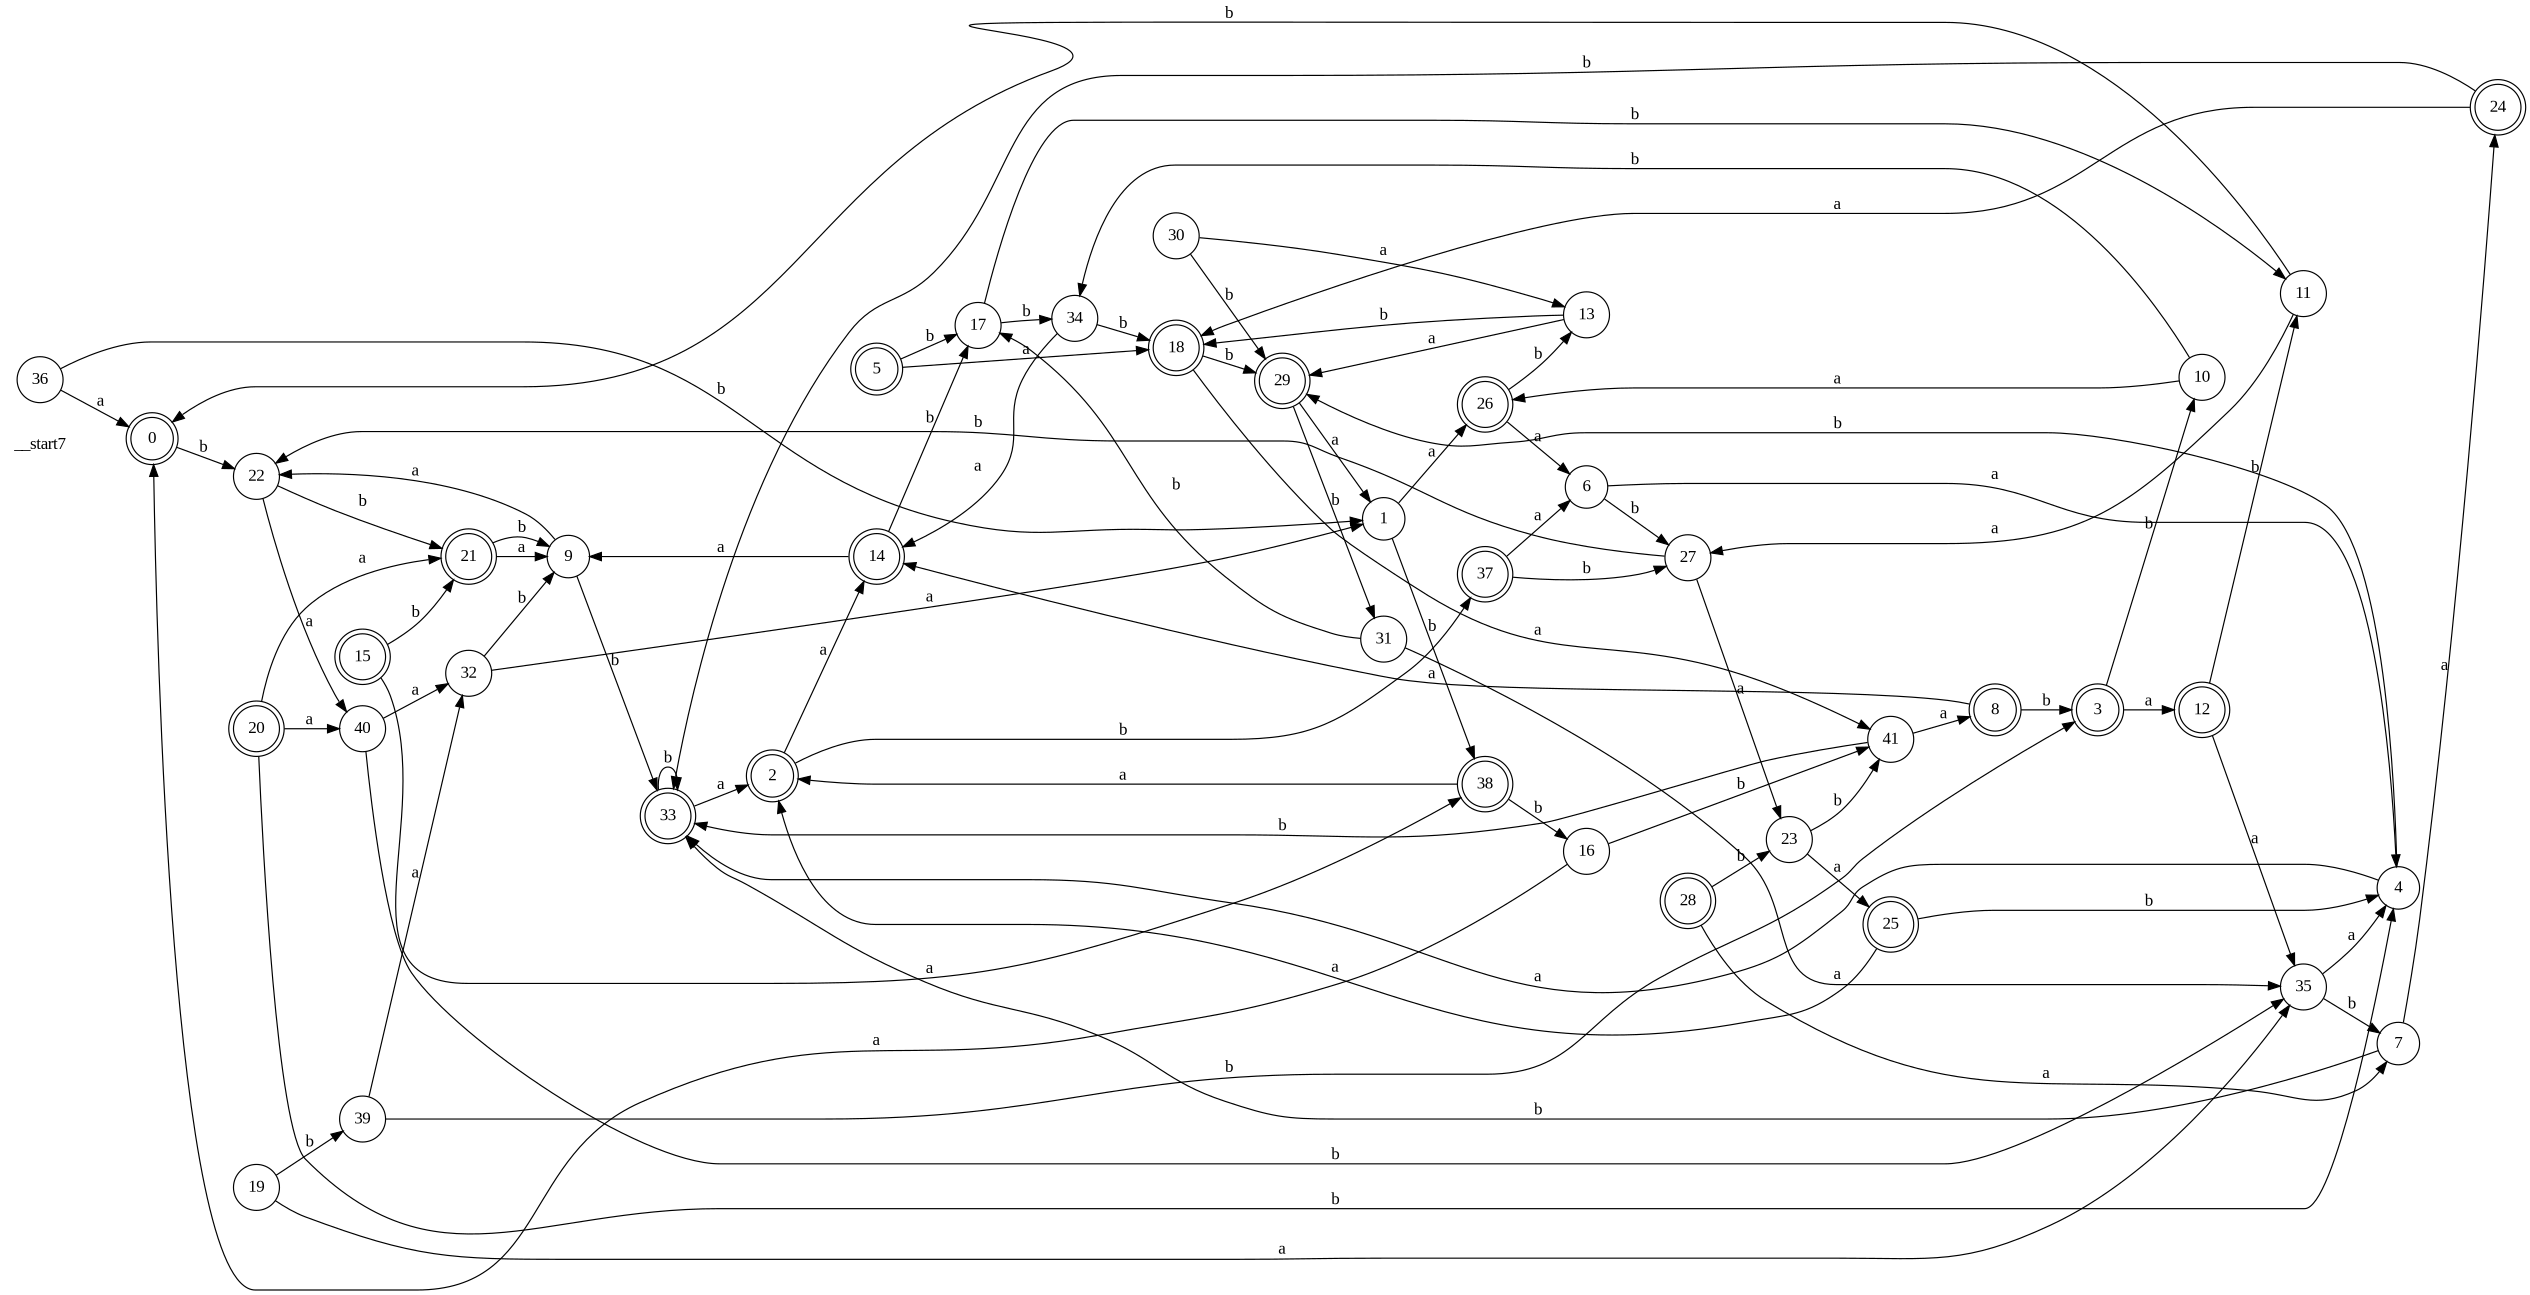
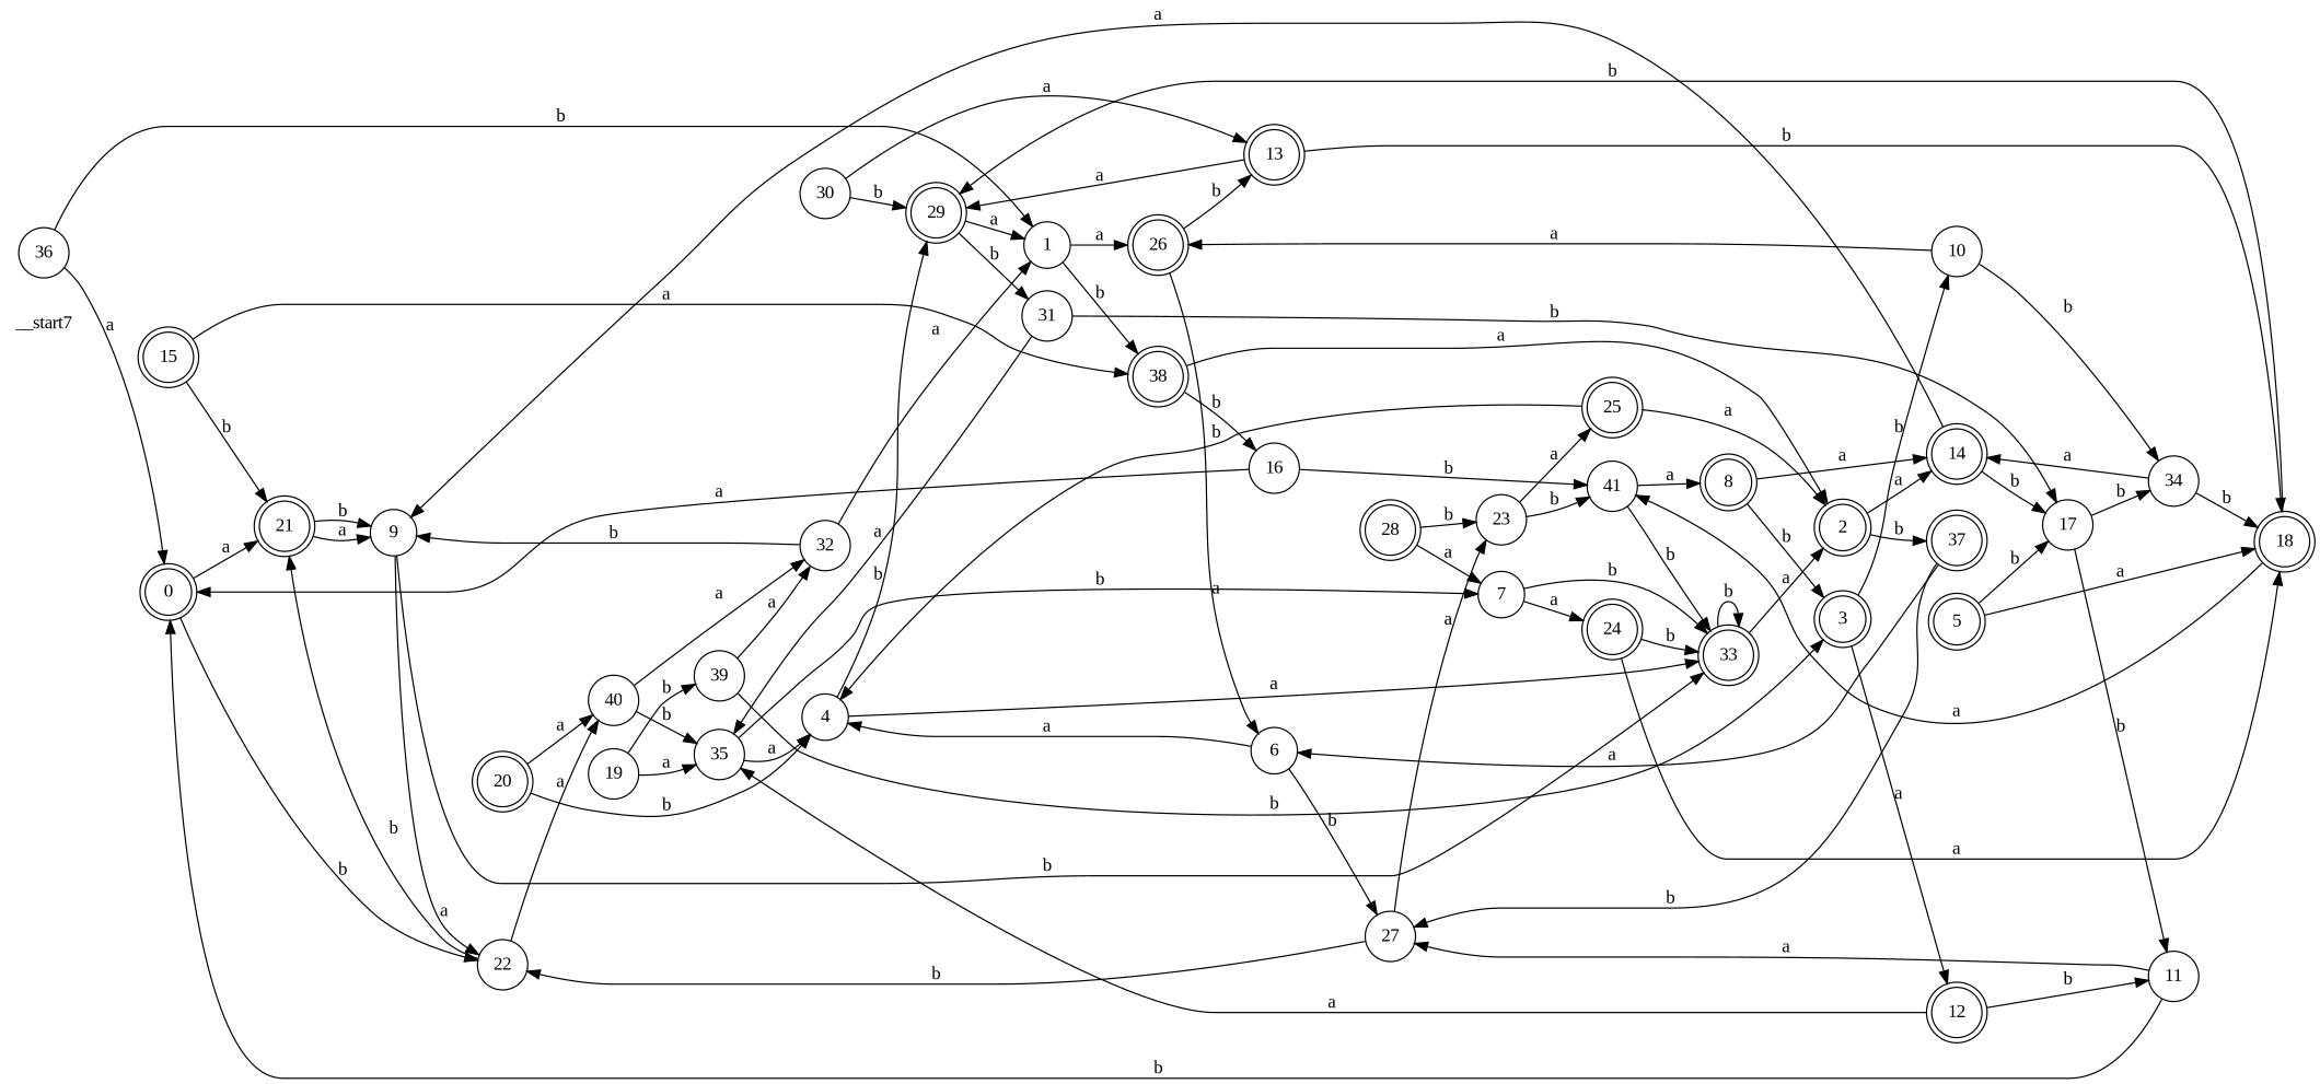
  digraph {
    fontname="Liberation Serif"
    rankdir=LR
    node [fontname="Liberation Serif" shape=circle color=black fillcolor=white style=filled]
    edge [fontname="Liberation Serif"]
    n1 [label=__start7 shape=none color="" fillcolor="" style=""]
    n2 [label=0 shape=doublecircle style="rounded,filled"]
    n3 [label=21 shape=doublecircle style="rounded,filled"]
    n4 [label=22]
    n5 [label=9]
    n6 [label=40]
    n7 [label=1]
    n8 [label=26 shape=doublecircle style="rounded,filled"]
    n9 [label=38 shape=doublecircle style="rounded,filled"]
    n10 [label=6]
-   n11 [label=13]
+   n11 [label=13 shape=doublecircle]
    n12 [label=2 shape=doublecircle style="rounded,filled"]
    n13 [label=16]
    n14 [label=14 shape=doublecircle style="rounded,filled"]
    n15 [label=37 shape=doublecircle style="rounded,filled"]
    n16 [label=17]
    n17 [label=27]
    n18 [label=3 shape=doublecircle style="rounded,filled"]
    n19 [label=10]
    n20 [label=12 shape=doublecircle style="rounded,filled"]
    n21 [label=34]
    n22 [label=11]
    n23 [label=35]
    n24 [label=4]
    n25 [label=29 shape=doublecircle style="rounded,filled"]
    n26 [label=33 shape=doublecircle style="rounded,filled"]
    n27 [label=31]
    n28 [label=5 shape=doublecircle style="rounded,filled"]
    n29 [label=18 shape=doublecircle style="rounded,filled"]
    n30 [label=41]
    n31 [label=23]
    n32 [label=7]
    n33 [label=24 shape=doublecircle style="rounded,filled"]
    n34 [label=8 shape=doublecircle style="rounded,filled"]
    n35 [label=15 shape=doublecircle style="rounded,filled"]
    n36 [label=19]
    n37 [label=39]
    n38 [label=32]
    n39 [label=20 shape=doublecircle style="rounded,filled"]
    n40 [label=25 shape=doublecircle style="rounded,filled"]
    n41 [label=30]
    n42 [label=28 shape=doublecircle style="rounded,filled"]
    n43 [label=36]
-   n39 -> n3 [label=a]
+   n2 -> n3 [label=a]
    n2 -> n4 [label=b]
    n3 -> n5 [label=a]
    n3 -> n5 [label=b]
    n4 -> n3 [label=b]
    n4 -> n6 [label=a]
    n5 -> n4 [label=a]
    n5 -> n26 [label=b]
    n6 -> n23 [label=b]
    n6 -> n38 [label=a]
    n7 -> n8 [label=a]
    n7 -> n9 [label=b]
    n8 -> n10 [label=a]
    n8 -> n11 [label=b]
    n9 -> n12 [label=a]
    n9 -> n13 [label=b]
    n10 -> n17 [label=b]
    n10 -> n24 [label=a]
    n11 -> n25 [label=a]
    n11 -> n29 [label=b]
    n12 -> n14 [label=a]
    n12 -> n15 [label=b]
    n13 -> n2 [label=a]
    n13 -> n30 [label=b]
    n14 -> n5 [label=a]
    n14 -> n16 [label=b]
    n15 -> n10 [label=a]
    n15 -> n17 [label=b]
    n16 -> n21 [label=b]
    n16 -> n22 [label=b]
    n17 -> n4 [label=b]
    n17 -> n31 [label=a]
    n18 -> n19 [label=b]
    n18 -> n20 [label=a]
    n19 -> n8 [label=a]
    n19 -> n21 [label=b]
    n20 -> n22 [label=b]
    n20 -> n23 [label=a]
    n21 -> n14 [label=a]
    n21 -> n29 [label=b]
    n22 -> n2 [label=b]
    n22 -> n17 [label=a]
    n23 -> n24 [label=a]
    n23 -> n32 [label=b]
    n24 -> n25 [label=b]
    n24 -> n26 [label=a]
    n25 -> n7 [label=a]
    n25 -> n27 [label=b]
    n26 -> n12 [label=a]
    n26 -> n26 [label=b]
    n27 -> n16 [label=b]
    n27 -> n23 [label=a]
    n28 -> n16 [label=b]
    n28 -> n29 [label=a]
    n29 -> n25 [label=b]
    n29 -> n30 [label=a]
    n30 -> n26 [label=b]
    n30 -> n34 [label=a]
    n31 -> n30 [label=b]
    n31 -> n40 [label=a]
    n32 -> n26 [label=b]
    n32 -> n33 [label=a]
    n33 -> n26 [label=b]
    n33 -> n29 [label=a]
    n34 -> n14 [label=a]
    n34 -> n18 [label=b]
    n35 -> n3 [label=b]
    n35 -> n9 [label=a]
    n36 -> n23 [label=a]
    n36 -> n37 [label=b]
    n37 -> n18 [label=b]
    n37 -> n38 [label=a]
    n38 -> n5 [label=b]
    n38 -> n7 [label=a]
    n39 -> n6 [label=a]
    n39 -> n24 [label=b]
    n40 -> n12 [label=a]
    n40 -> n24 [label=b]
    n41 -> n11 [label=a]
    n41 -> n25 [label=b]
    n42 -> n31 [label=b]
    n42 -> n32 [label=a]
    n43 -> n2 [label=a]
    n43 -> n7 [label=b]
  }
